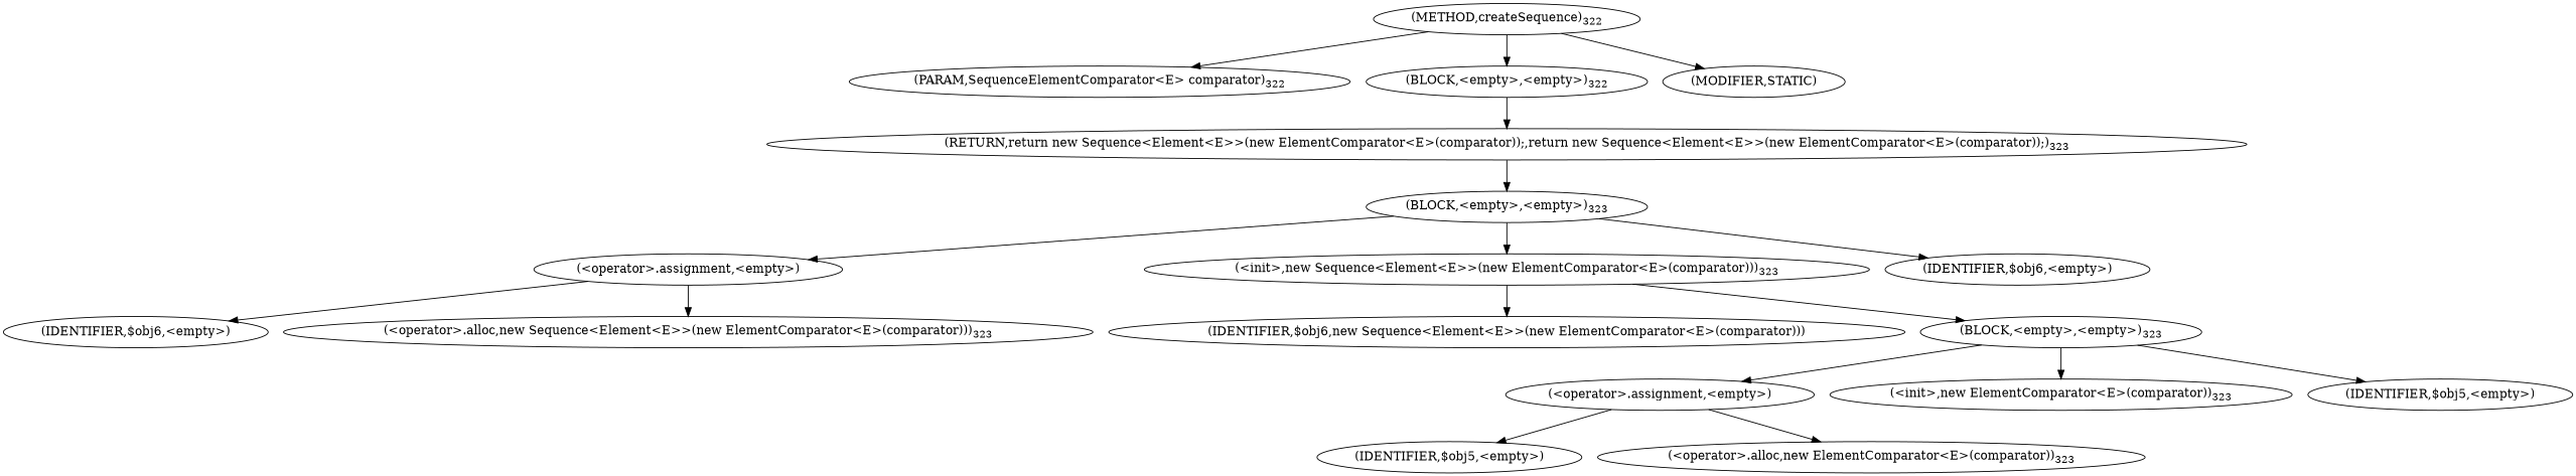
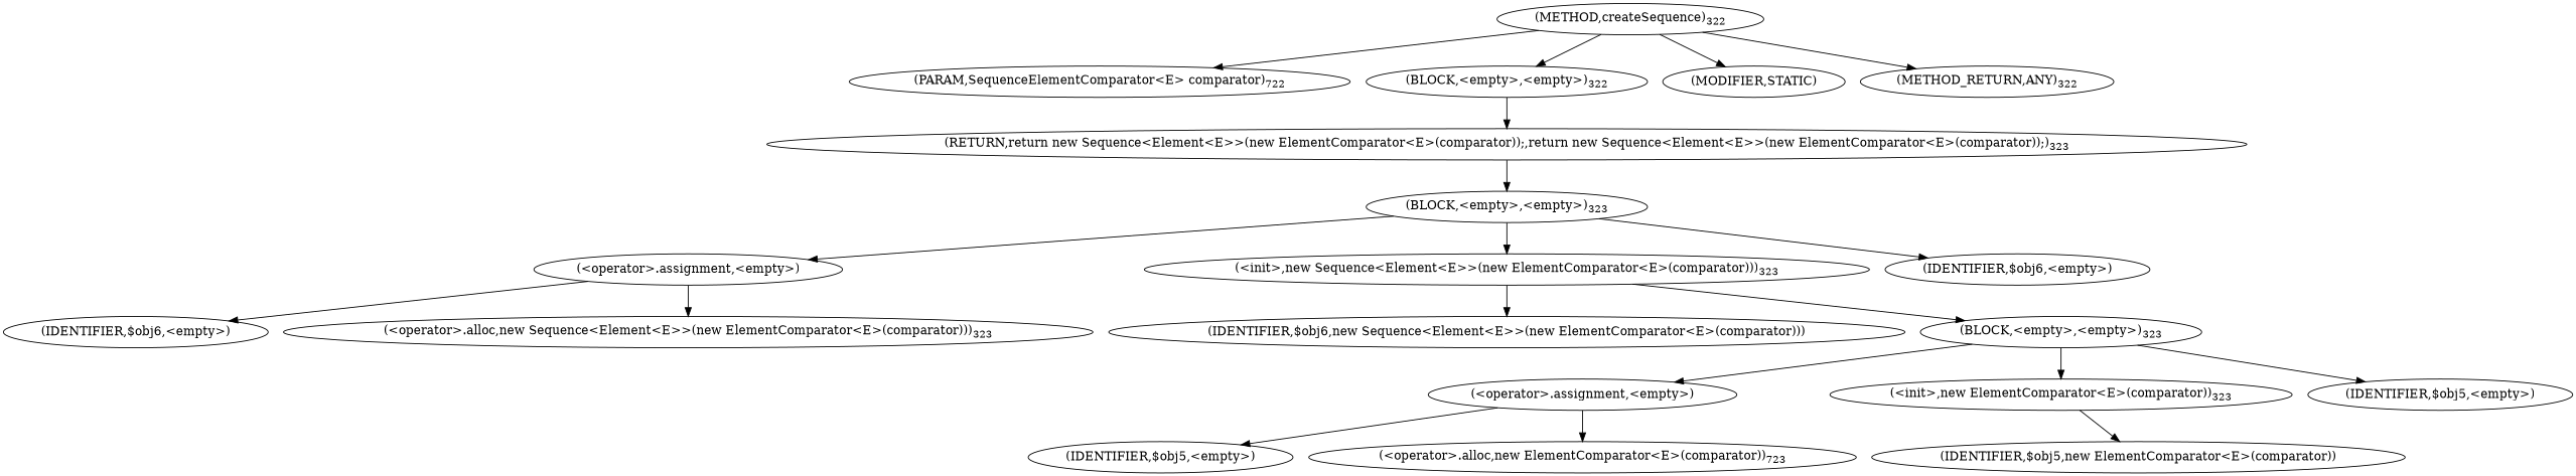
  digraph {
    n1 [label=<(METHOD,createSequence)<SUB>322</SUB>>]
-   n2 [label=<(PARAM,SequenceElementComparator&lt;E&gt; comparator)<SUB>322</SUB>>]
+   n2 [label=<(PARAM,SequenceElementComparator&lt;E&gt; comparator)<SUB>722</SUB>>]
    n3 [label=<(BLOCK,&lt;empty&gt;,&lt;empty&gt;)<SUB>322</SUB>>]
    n4 [label=<(MODIFIER,STATIC)>]
+   n5 [label=<(METHOD_RETURN,ANY)<SUB>322</SUB>>]
    n6 [label=<(RETURN,return new Sequence&lt;Element&lt;E&gt;&gt;(new ElementComparator&lt;E&gt;(comparator));,return new Sequence&lt;Element&lt;E&gt;&gt;(new ElementComparator&lt;E&gt;(comparator));)<SUB>323</SUB>>]
    n7 [label=<(BLOCK,&lt;empty&gt;,&lt;empty&gt;)<SUB>323</SUB>>]
    n8 [label=<(&lt;operator&gt;.assignment,&lt;empty&gt;)>]
    n9 [label=<(&lt;init&gt;,new Sequence&lt;Element&lt;E&gt;&gt;(new ElementComparator&lt;E&gt;(comparator)))<SUB>323</SUB>>]
    n10 [label=<(IDENTIFIER,$obj6,&lt;empty&gt;)>]
    n11 [label=<(IDENTIFIER,$obj6,&lt;empty&gt;)>]
    n12 [label=<(&lt;operator&gt;.alloc,new Sequence&lt;Element&lt;E&gt;&gt;(new ElementComparator&lt;E&gt;(comparator)))<SUB>323</SUB>>]
    n13 [label=<(IDENTIFIER,$obj6,new Sequence&lt;Element&lt;E&gt;&gt;(new ElementComparator&lt;E&gt;(comparator)))>]
    n14 [label=<(BLOCK,&lt;empty&gt;,&lt;empty&gt;)<SUB>323</SUB>>]
    n15 [label=<(&lt;operator&gt;.assignment,&lt;empty&gt;)>]
    n16 [label=<(&lt;init&gt;,new ElementComparator&lt;E&gt;(comparator))<SUB>323</SUB>>]
    n17 [label=<(IDENTIFIER,$obj5,&lt;empty&gt;)>]
    n18 [label=<(IDENTIFIER,$obj5,&lt;empty&gt;)>]
-   n19 [label=<(&lt;operator&gt;.alloc,new ElementComparator&lt;E&gt;(comparator))<SUB>323</SUB>>]
+   n19 [label=<(&lt;operator&gt;.alloc,new ElementComparator&lt;E&gt;(comparator))<SUB>723</SUB>>]
+   n20 [label=<(IDENTIFIER,$obj5,new ElementComparator&lt;E&gt;(comparator))>]
    n1 -> n2
    n1 -> n3
    n1 -> n4
+   n1 -> n5
    n3 -> n6
    n6 -> n7
    n7 -> n8
    n7 -> n9
    n7 -> n10
    n8 -> n11
    n8 -> n12
    n9 -> n13
    n9 -> n14
    n14 -> n15
    n14 -> n16
    n14 -> n17
    n15 -> n18
    n15 -> n19
+   n16 -> n20
  }
